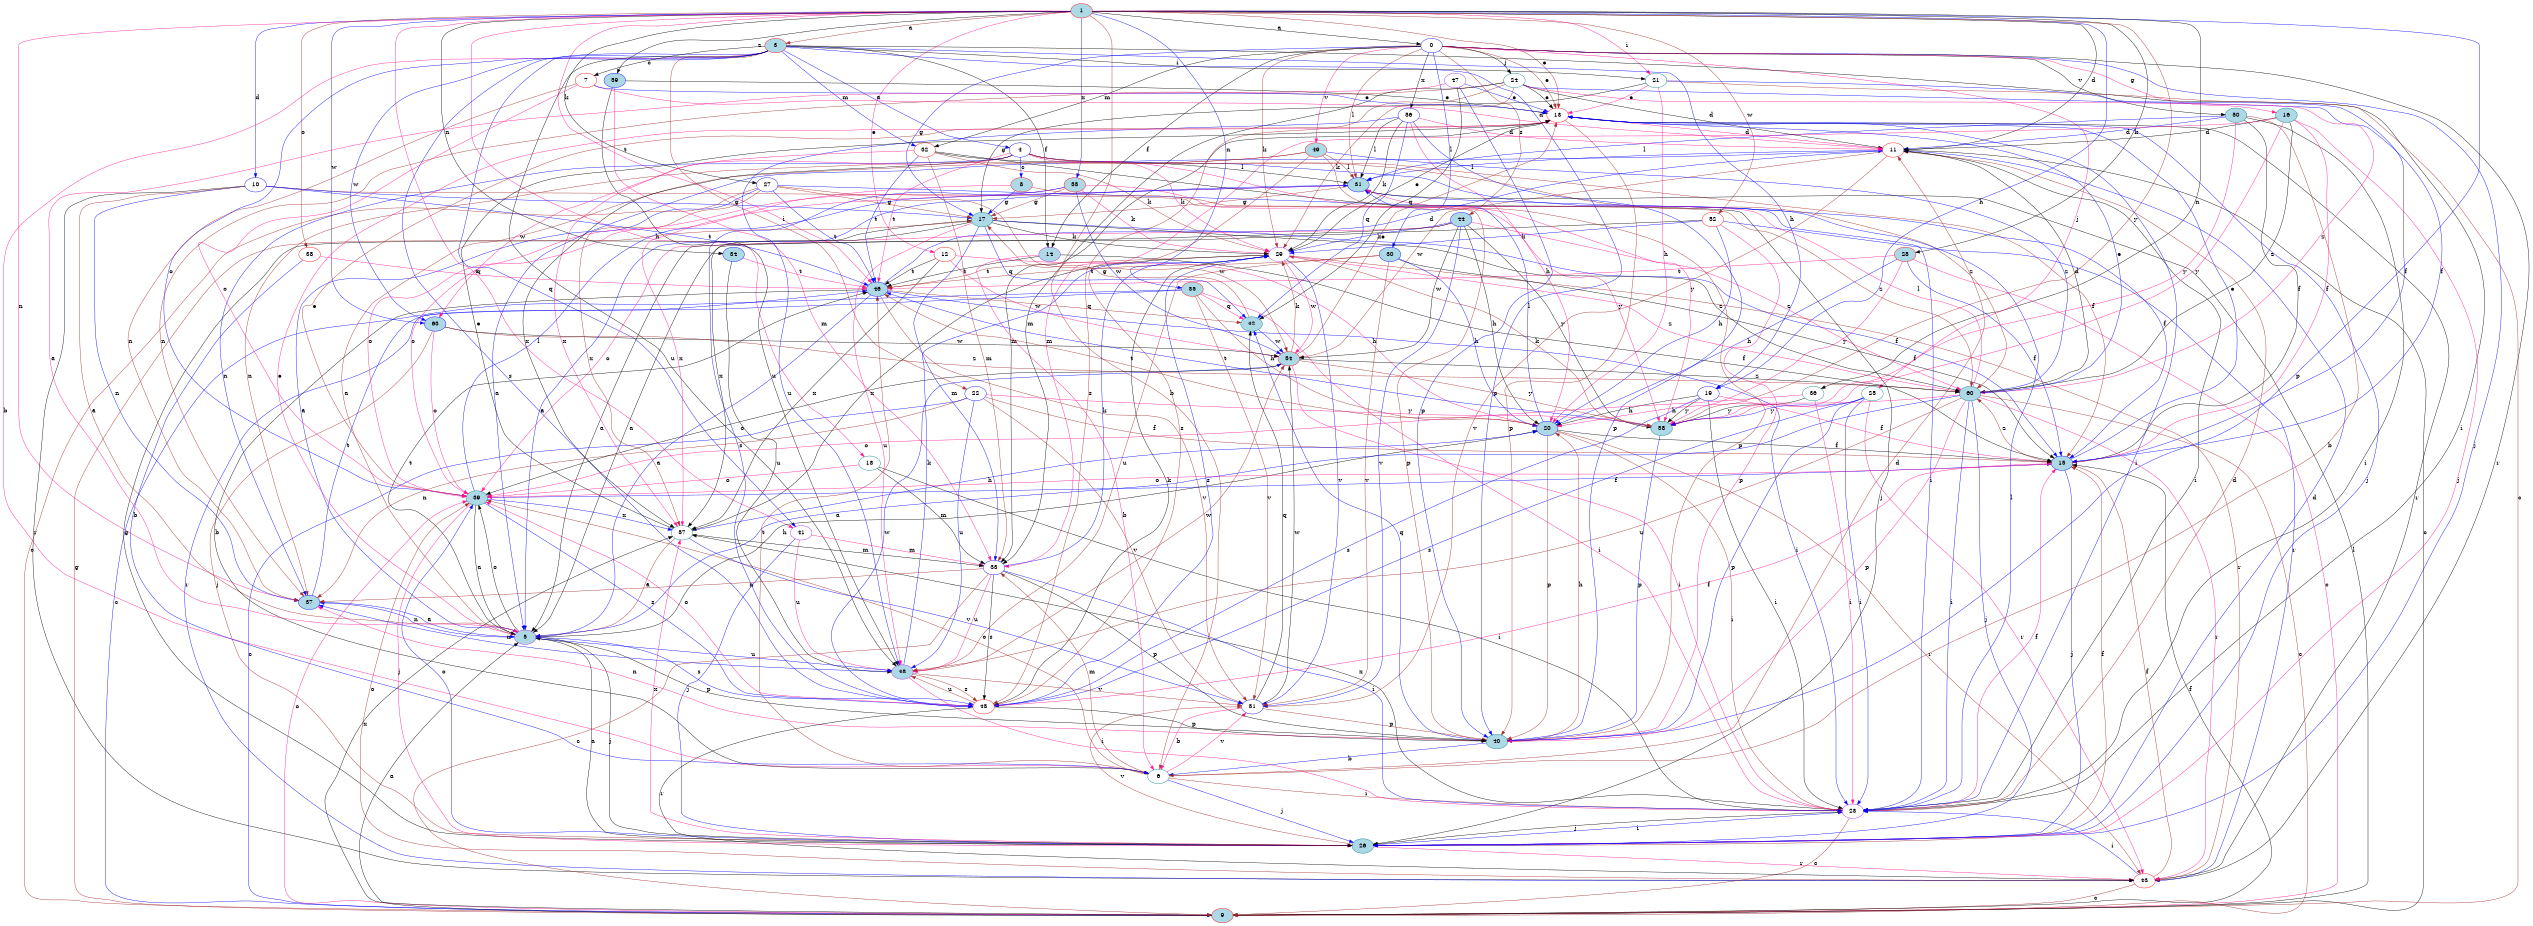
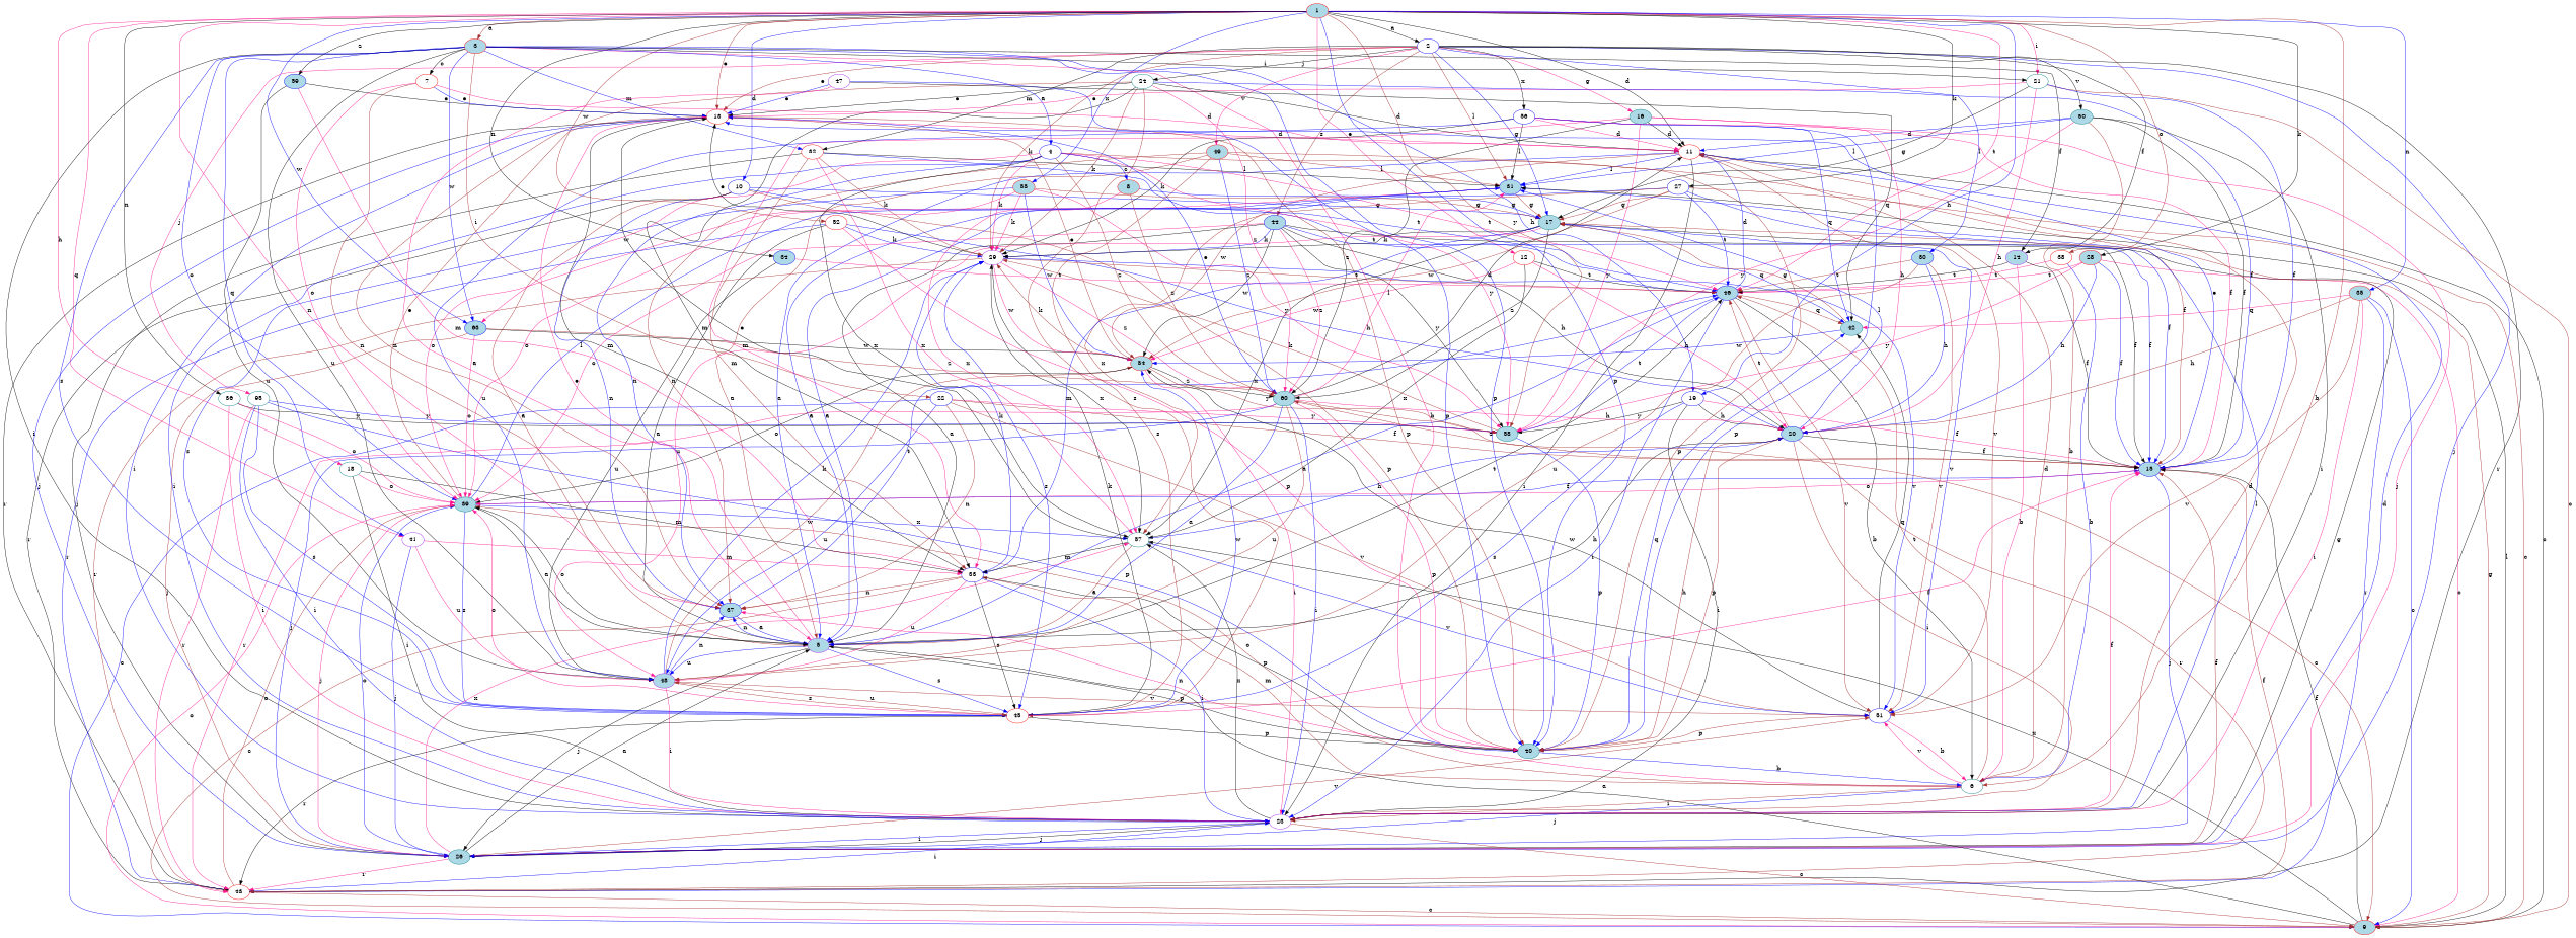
  strict digraph {
    node [color=blue fillcolor=lightblue style=filled]
    edge [color=blue]
    1 [color=red]
-   2 [fillcolor=white label=0]
+   2 [fillcolor=white]
    3 [color=red]
    10 [fillcolor=white]
    11 [color=red fillcolor=white]
    27 [fillcolor=white]
    37
    46
    52 [color=red fillcolor=white]
    6 [color=teal fillcolor=white]
    38 [color=red fillcolor=white]
    40 [color=teal]
    21 [color=teal fillcolor=white]
    28 [color=red]
    35 [color=red]
    13 [color=red fillcolor=white]
    12 [color=red fillcolor=white]
    59
    19 [fillcolor=white]
    55 [color=red]
    18 [color=teal fillcolor=white]
    36 [color=teal fillcolor=white]
    41 [color=purple fillcolor=white]
    n24 [label=63]
    58 [color=teal]
    34
    26 [color=teal]
    31
    44
    49 [color=red]
    14 [color=purple]
    50 [color=teal]
    43 [color=red fillcolor=white]
    16 [color=teal]
    24 [color=teal fillcolor=white]
    56 [fillcolor=white]
    29 [color=purple fillcolor=white]
    17 [color=teal]
    30
-   25 [color=teal fillcolor=white]
+   25 [color=teal fillcolor=white label=95]
    32 [color=red fillcolor=white]
    4 [fillcolor=white]
    39 [color=teal]
    7 [color=red fillcolor=white]
    22 [fillcolor=white]
    23 [color=purple fillcolor=white]
    45 [color=red fillcolor=white]
    48 [color=purple]
    5 [color=purple]
    9 [color=red]
    51 [fillcolor=white]
    54 [color=red]
    57 [color=teal fillcolor=white]
    15
    42 [color=teal]
    20
    33 [fillcolor=white]
    60 [color=teal]
    47 [color=purple fillcolor=white]
    8 [color=red]
    1 -> 2 [color=black label=a]
    1 -> 3 [color=brown label=a]
    1 -> 10 [label=d]
    1 -> 11 [color=black label=d]
    1 -> 27 [color=black label=k]
    1 -> 37 [color=deeppink label=n]
    1 -> 46 [color=deeppink label=t]
    1 -> 52 [color=brown label=w]
    1 -> 6 [color=brown label=b]
    1 -> 38 [color=brown label=o]
    1 -> 40 [label=p]
    1 -> 21 [color=deeppink label=i]
    1 -> 28 [color=black label=k]
    1 -> 35 [label=n]
    1 -> 13 [color=brown label=e]
    1 -> 12 [color=deeppink label=e]
    1 -> 59 [color=black label=z]
    1 -> 19 [label=h]
    1 -> 55 [label=x]
    1 -> 18 [color=deeppink label=h]
    1 -> 36 [color=black label=n]
    1 -> 41 [color=deeppink label=q]
    1 -> n24 [label=w]
    1 -> 58 [color=brown label=y]
    1 -> 34 [color=black label=n]
    2 -> 13 [color=brown label=e]
    2 -> 26 [label=j]
    2 -> 31 [color=brown label=l]
    2 -> 44 [color=brown label=s]
    2 -> 49 [color=deeppink label=v]
    2 -> 14 [color=black label=f]
    2 -> 50 [color=black label=v]
    2 -> 43 [color=black label=r]
    2 -> 16 [color=deeppink label=g]
    2 -> 24 [color=black label=j]
    2 -> 56 [color=black label=x]
    2 -> 29 [color=brown label=k]
    2 -> 17 [label=g]
    2 -> 30 [label=l]
    2 -> 25 [color=deeppink label=j]
    2 -> 32 [color=black label=m]
    3 -> 6 [color=deeppink label=b]
    3 -> 40 [label=p]
    3 -> 21 [color=black label=i]
    3 -> 19 [label=h]
    3 -> 41 [label=q]
    3 -> n24 [label=w]
    3 -> 14 [color=black label=f]
    3 -> 32 [label=m]
    3 -> 4 [label=a]
    3 -> 39 [label=o]
    3 -> 7 [color=black label=c]
    3 -> 22 [color=brown label=i]
    3 -> 23 [color=black label=i]
    3 -> 45 [label=s]
    3 -> 48 [color=black label=u]
    10 -> 37 [label=n]
    10 -> 46 [label=t]
    10 -> 40 [color=brown label=p]
    10 -> 43 [color=black label=r]
    10 -> 17 [label=g]
    10 -> 5 [color=brown label=a]
    11 -> 31 [label=l]
    11 -> 23 [color=black label=i]
    11 -> 5 [label=a]
    11 -> 9 [color=black label=c]
    11 -> 51 [color=brown label=v]
    11 -> 54 [color=brown label=w]
    27 -> 46 [label=t]
    27 -> 17 [color=brown label=g]
    27 -> 5 [label=a]
    27 -> 9 [color=brown label=c]
    27 -> 54 [color=brown label=w]
    27 -> 57 [color=brown label=x]
    27 -> 15 [label=f]
    37 -> 46 [label=t]
    37 -> 5 [label=a]
    46 -> 11 [label=d]
    46 -> 6 [color=black label=b]
    46 -> 23 [label=i]
    46 -> 5 [label=a]
    46 -> 51 [color=brown label=v]
    46 -> 42 [color=brown label=q]
    52 -> 40 [color=deeppink label=p]
    52 -> 43 [label=r]
    52 -> 29 [label=k]
    52 -> 5 [color=black label=a]
    52 -> 20 [label=h]
    6 -> 11 [color=brown label=d]
    6 -> 46 [color=brown label=t]
    6 -> 26 [label=j]
    6 -> 39 [color=brown label=o]
    6 -> 23 [color=brown label=i]
    6 -> 51 [color=deeppink label=v]
    6 -> 33 [color=brown label=m]
    38 -> 46 [color=deeppink label=t]
    38 -> 6 [label=b]
    40 -> 37 [color=deeppink label=n]
    40 -> 6 [label=b]
    40 -> 42 [label=q]
    40 -> 20 [color=brown label=h]
    21 -> 13 [color=deeppink label=e]
    21 -> 17 [color=black label=g]
    21 -> 9 [color=brown label=c]
    21 -> 15 [label=f]
    21 -> 20 [color=deeppink label=h]
    28 -> 46 [color=deeppink label=t]
    28 -> 58 [color=deeppink label=y]
    28 -> 9 [color=deeppink label=c]
    28 -> 15 [label=f]
    28 -> 20 [label=h]
    35 -> 43 [label=r]
    35 -> 23 [color=deeppink label=i]
    35 -> 9 [label=c]
    35 -> 51 [color=brown label=v]
    35 -> 42 [color=deeppink label=q]
    35 -> 20 [color=brown label=h]
    13 -> 11 [color=deeppink label=d]
    13 -> 40 [color=brown label=p]
    13 -> 26 [label=j]
    13 -> 43 [color=black label=r]
    13 -> 23 [label=i]
    13 -> 33 [color=black label=m]
    12 -> 46 [color=black label=t]
    12 -> 54 [color=deeppink label=w]
    12 -> 57 [color=black label=x]
    12 -> 20 [color=deeppink label=h]
    59 -> 13 [color=black label=e]
    59 -> 48 [color=black label=u]
    59 -> 33 [color=deeppink label=m]
    19 -> 58 [color=black label=y]
    19 -> 23 [color=black label=i]
    19 -> 45 [label=s]
    19 -> 15 [color=deeppink label=f]
    19 -> 20 [color=black label=h]
    55 -> 58 [color=deeppink label=y]
    55 -> 29 [color=deeppink label=k]
    55 -> 17 [color=brown label=g]
    55 -> 39 [color=deeppink label=o]
    55 -> 45 [label=s]
    55 -> 54 [label=w]
    18 -> 39 [color=deeppink label=o]
    18 -> 23 [color=black label=i]
    18 -> 33 [color=black label=m]
    36 -> 58 [color=black label=y]
    36 -> 39 [color=deeppink label=o]
    36 -> 23 [color=deeppink label=i]
    41 -> 26 [label=j]
    41 -> 48 [color=deeppink label=u]
    41 -> 33 [color=deeppink label=m]
    n24 -> 26 [color=brown label=j]
    n24 -> 39 [color=deeppink label=o]
    n24 -> 54 [color=black label=w]
    n24 -> 60 [color=brown label=z]
    58 -> 46 [label=t]
    58 -> 40 [label=p]
    58 -> 29 [color=brown label=k]
    34 -> 46 [color=deeppink label=t]
    34 -> 48 [color=black label=u]
    26 -> 11 [label=d]
    26 -> 43 [color=deeppink label=r]
    26 -> 17 [color=black label=g]
    26 -> 39 [label=o]
    26 -> 23 [label=i]
    26 -> 5 [color=black label=a]
    26 -> 51 [color=brown label=v]
    26 -> 57 [color=deeppink label=x]
    26 -> 15 [color=brown label=f]
    31 -> 17 [color=brown label=g]
    31 -> 39 [color=deeppink label=o]
    31 -> 5 [label=a]
    44 -> 58 [color=black label=y]
    44 -> 29 [label=k]
    44 -> 39 [color=deeppink label=o]
    44 -> 5 [color=black label=a]
    44 -> 51 [label=v]
    44 -> 54 [color=black label=w]
    44 -> 20 [color=black label=h]
    44 -> 60 [color=deeppink label=z]
    49 -> 37 [color=brown label=n]
    49 -> 40 [color=brown label=p]
    49 -> 31 [color=brown label=l]
    49 -> 45 [color=brown label=s]
    49 -> 5 [color=brown label=a]
    49 -> 60 [label=z]
    14 -> 46 [color=black label=t]
    14 -> 6 [color=deeppink label=b]
    14 -> 15 [color=black label=f]
    50 -> 11 [label=d]
    50 -> 6 [color=brown label=b]
    50 -> 58 [color=deeppink label=y]
    50 -> 31 [label=l]
    50 -> 23 [color=black label=i]
    50 -> 15 [color=black label=f]
    43 -> 39 [color=brown label=o]
    43 -> 23 [label=i]
    43 -> 9 [color=brown label=c]
    43 -> 15 [color=brown label=f]
    16 -> 11 [color=black label=d]
    16 -> 58 [color=deeppink label=y]
    16 -> 26 [color=deeppink label=j]
    16 -> 15 [color=deeppink label=f]
    16 -> 33 [color=deeppink label=m]
    16 -> 60 [color=black label=z]
    24 -> 11 [color=black label=d]
    24 -> 37 [color=brown label=n]
    24 -> 13 [color=black label=e]
    24 -> 29 [color=brown label=k]
    24 -> 45 [color=brown label=s]
    24 -> 15 [label=f]
    24 -> 33 [color=black label=m]
    24 -> 60 [color=deeppink label=z]
    56 -> 11 [color=deeppink label=d]
    56 -> 40 [label=p]
    56 -> 31 [color=black label=l]
    56 -> 29 [color=black label=k]
    56 -> 48 [label=u]
    56 -> 42 [label=q]
    56 -> 20 [color=deeppink label=h]
    29 -> 46 [color=brown label=t]
    29 -> 13 [color=black label=e]
    29 -> 43 [color=brown label=r]
    29 -> 45 [label=s]
    29 -> 51 [label=v]
    29 -> 54 [color=deeppink label=w]
    29 -> 57 [color=black label=x]
    29 -> 60 [color=deeppink label=z]
    17 -> 29 [color=black label=k]
    17 -> 48 [color=deeppink label=u]
    17 -> 57 [color=black label=x]
    17 -> 15 [label=f]
    17 -> 42 [label=q]
    17 -> 33 [label=m]
    17 -> 60 [color=black label=z]
    30 -> 46 [color=brown label=t]
    30 -> 48 [color=brown label=u]
    30 -> 51 [color=brown label=v]
-   30 -> 15 [color=black label=f]
+   44 -> 15 [color=black label=f]
    30 -> 20 [label=h]
    25 -> 40 [label=p]
    25 -> 58 [label=y]
    25 -> 43 [color=deeppink label=r]
    25 -> 23 [label=i]
    25 -> 45 [label=s]
    32 -> 46 [label=t]
    32 -> 26 [color=black label=j]
    32 -> 31 [color=black label=l]
    32 -> 29 [color=brown label=k]
    32 -> 57 [color=deeppink label=x]
    32 -> 33 [color=brown label=m]
    4 -> 37 [label=n]
    4 -> 46 [color=deeppink label=t]
    4 -> n24 [color=deeppink label=w]
    4 -> 58 [color=deeppink label=y]
    4 -> 29 [color=deeppink label=k]
    4 -> 23 [label=i]
    4 -> 57 [color=black label=x]
    4 -> 15 [color=brown label=f]
    4 -> 60 [color=brown label=z]
    4 -> 8 [label=c]
    39 -> 13 [color=brown label=e]
    39 -> 26 [color=deeppink label=j]
    39 -> 31 [label=l]
    39 -> 45 [label=s]
    39 -> 5 [color=black label=a]
    39 -> 57 [label=x]
    39 -> 15 [label=f]
    7 -> 11 [color=deeppink label=d]
    7 -> 37 [color=brown label=n]
    7 -> 13 [label=e]
    7 -> 39 [color=deeppink label=o]
    22 -> 37 [color=brown label=n]
    22 -> 58 [color=deeppink label=y]
    22 -> 48 [label=u]
    22 -> 9 [label=c]
    22 -> 51 [color=brown label=v]
    22 -> 15 [color=brown label=f]
    23 -> 11 [color=brown label=d]
    23 -> 26 [color=black label=j]
    23 -> 31 [label=l]
    23 -> 9 [color=brown label=c]
    23 -> 57 [color=black label=x]
    23 -> 15 [color=deeppink label=f]
    45 -> 40 [color=black label=p]
    45 -> 43 [color=black label=r]
    45 -> 29 [color=black label=k]
    45 -> 39 [color=deeppink label=o]
    45 -> 48 [color=brown label=u]
    45 -> 54 [label=w]
    45 -> 15 [color=deeppink label=f]
    48 -> 37 [label=n]
    48 -> 29 [label=k]
    48 -> 23 [color=deeppink label=i]
    48 -> 45 [color=brown label=s]
    48 -> 51 [color=brown label=v]
    48 -> 54 [color=brown label=w]
    5 -> 37 [label=n]
    5 -> 46 [color=black label=t]
    5 -> 40 [color=black label=p]
    5 -> 13 [color=deeppink label=e]
    5 -> 26 [color=black label=j]
    5 -> 39 [color=black label=o]
    5 -> 45 [label=s]
    5 -> 48 [label=u]
    5 -> 20 [color=black label=h]
    9 -> 31 [color=black label=l]
    9 -> 17 [color=brown label=g]
    9 -> 39 [color=deeppink label=o]
    9 -> 5 [color=black label=a]
    9 -> 57 [color=black label=x]
    9 -> 15 [color=black label=f]
    51 -> 6 [color=deeppink label=b]
    51 -> 40 [color=brown label=p]
    51 -> 54 [color=black label=w]
    51 -> 42 [color=black label=q]
    54 -> 13 [color=brown label=e]
    54 -> 58 [color=brown label=y]
    54 -> 29 [color=brown label=k]
    54 -> 39 [color=black label=o]
    54 -> 23 [color=deeppink label=i]
    54 -> 60 [color=black label=z]
    57 -> 13 [color=black label=e]
    57 -> 5 [color=brown label=a]
    57 -> 51 [label=v]
    57 -> 20 [label=h]
    57 -> 33 [color=black label=m]
    15 -> 13 [label=e]
    15 -> 26 [label=j]
    15 -> 39 [color=deeppink label=o]
    15 -> 60 [color=brown label=z]
    42 -> 17 [color=brown label=g]
    42 -> 54 [label=w]
    20 -> 46 [color=brown label=t]
    20 -> 40 [color=brown label=p]
    20 -> 31 [label=l]
    20 -> 43 [color=brown label=r]
    20 -> 23 [color=brown label=i]
    20 -> 15 [color=black label=f]
    33 -> 37 [color=brown label=n]
    33 -> 40 [color=black label=p]
    33 -> 29 [label=k]
    33 -> 23 [label=i]
    33 -> 45 [color=black label=s]
    33 -> 48 [color=deeppink label=u]
    33 -> 9 [color=brown label=c]
    60 -> 11 [color=black label=d]
    60 -> 40 [color=deeppink label=p]
    60 -> 13 [label=e]
    60 -> 26 [label=j]
    60 -> 31 [color=deeppink label=l]
    60 -> 43 [color=deeppink label=r]
    60 -> 23 [label=i]
    60 -> 48 [color=brown label=u]
    60 -> 5 [label=a]
    60 -> 9 [color=brown label=c]
    60 -> 20 [color=deeppink label=h]
    47 -> 40 [label=p]
    47 -> 13 [label=e]
    47 -> 5 [color=deeppink label=a]
    47 -> 42 [color=black label=q]
    8 -> 17 [label=g]
    8 -> 57 [color=deeppink label=x]
    8 -> 60 [color=brown label=z]
  }
